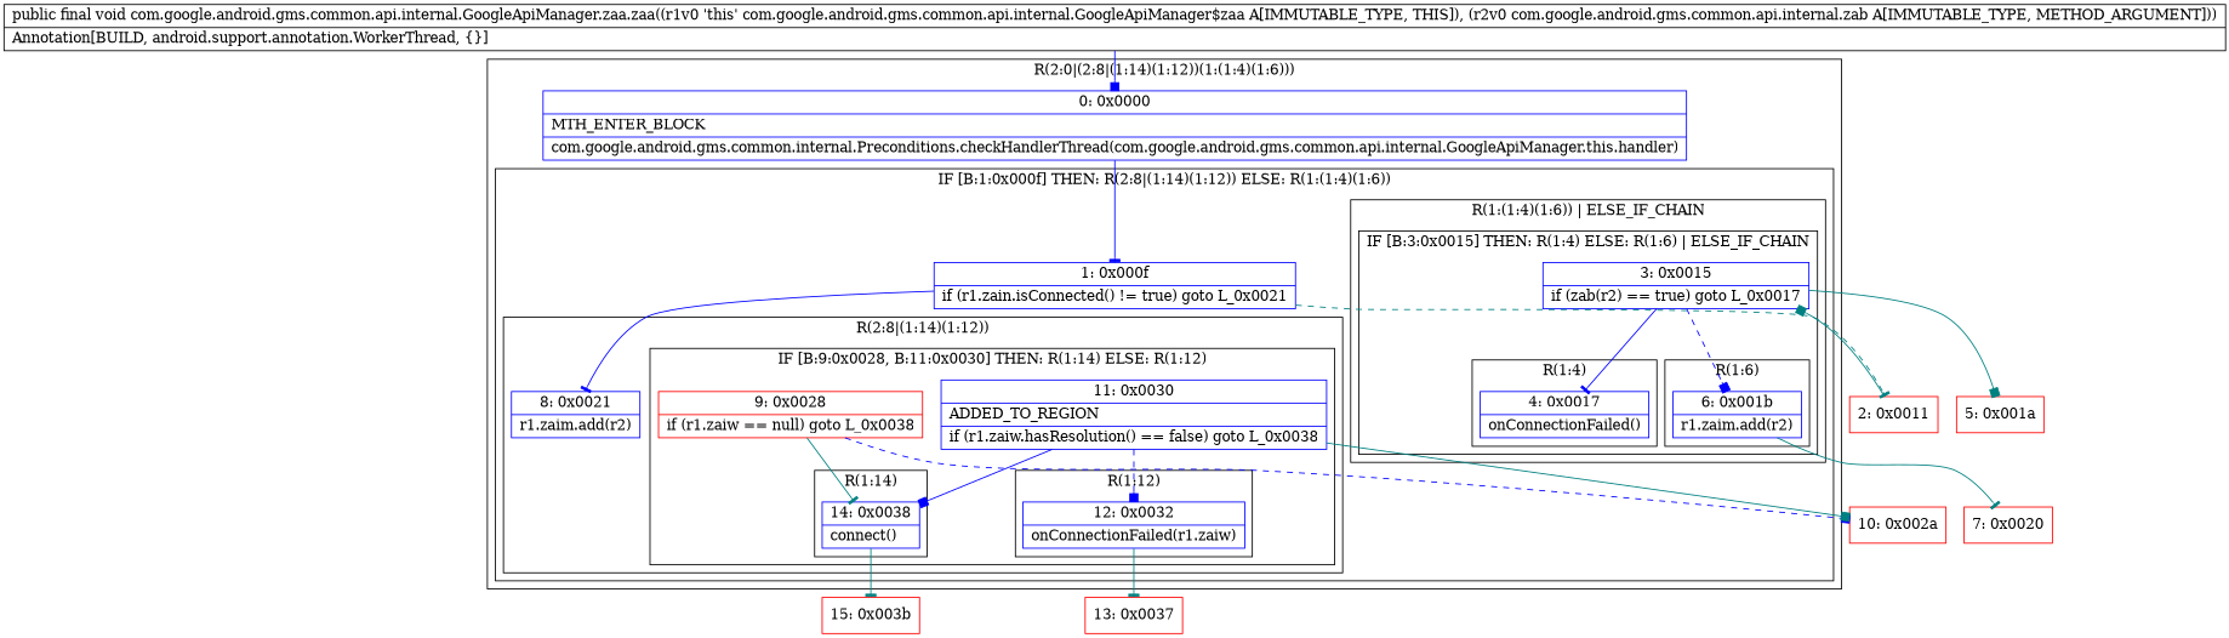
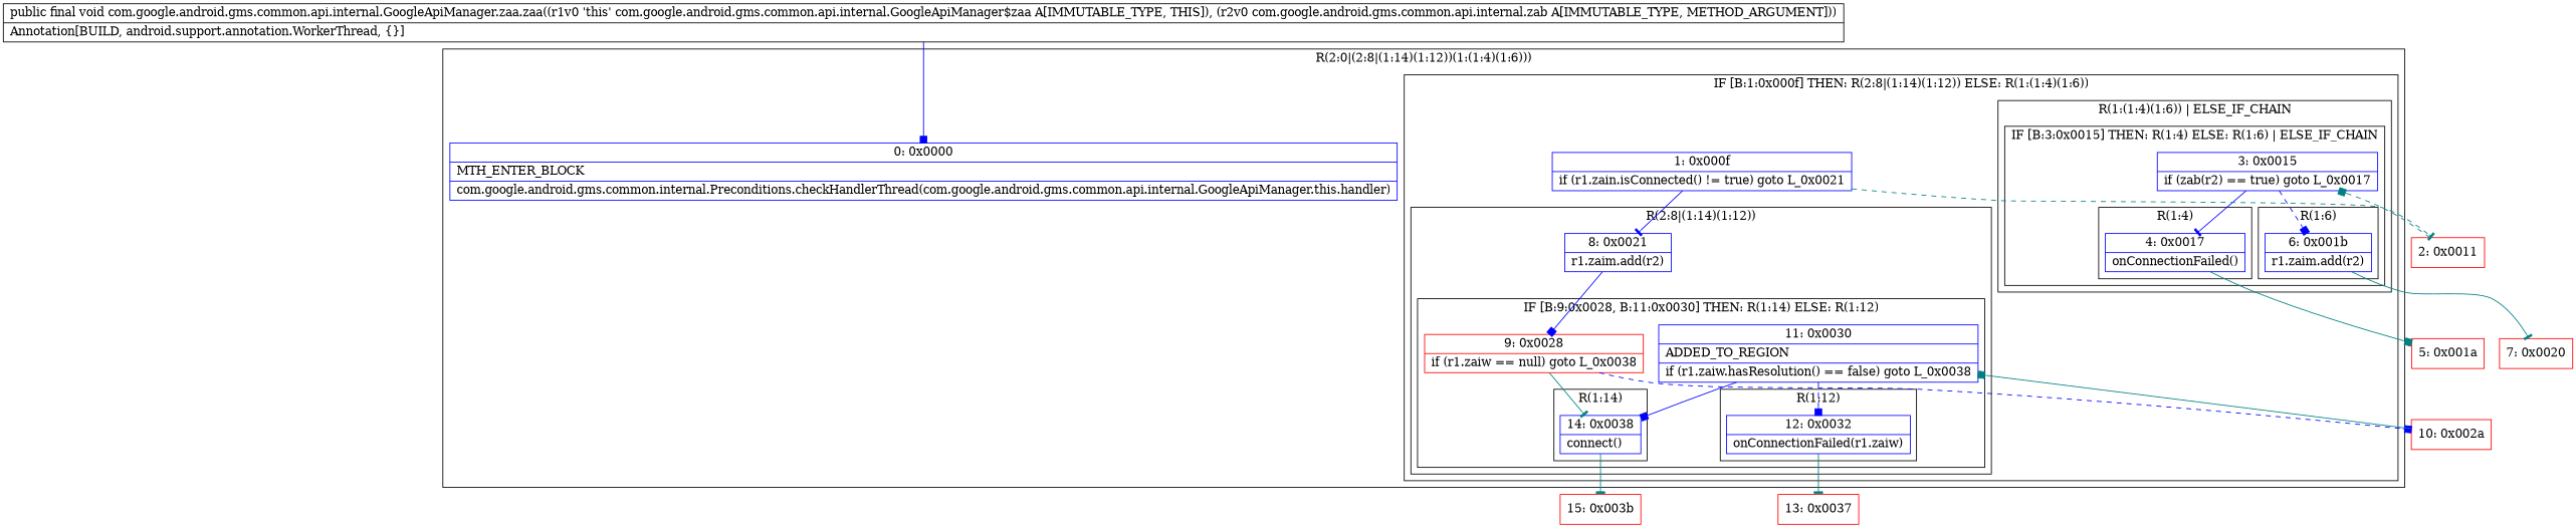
  digraph {
    node [color=blue shape=record]
    edge [arrowhead=box color=blue]
    n1 [label="{14\:\ 0x0038|connect()\l}"]
    n2 [label="{12\:\ 0x0032|onConnectionFailed(r1.zaiw)\l}"]
    n3 [color=red label="{9\:\ 0x0028|if (r1.zaiw == null) goto L_0x0038\l}"]
    n4 [label="{11\:\ 0x0030|ADDED_TO_REGION\l|if (r1.zaiw.hasResolution() == false) goto L_0x0038\l}"]
    n5 [label="{8\:\ 0x0021|r1.zaim.add(r2)\l}"]
    n6 [label="{4\:\ 0x0017|onConnectionFailed()\l}"]
    n7 [label="{6\:\ 0x001b|r1.zaim.add(r2)\l}"]
    n8 [label="{3\:\ 0x0015|if (zab(r2) == true) goto L_0x0017\l}"]
    n9 [label="{1\:\ 0x000f|if (r1.zain.isConnected() != true) goto L_0x0021\l}"]
    n10 [label="{0\:\ 0x0000|MTH_ENTER_BLOCK\l|com.google.android.gms.common.internal.Preconditions.checkHandlerThread(com.google.android.gms.common.api.internal.GoogleApiManager.this.handler)\l}"]
    n11 [color=red label="{15\:\ 0x003b}"]
    n12 [color=red label="{13\:\ 0x0037}"]
    n13 [color=red label="{10\:\ 0x002a}"]
    n14 [color=red label="{5\:\ 0x001a}"]
    n15 [color=red label="{7\:\ 0x0020}"]
    n16 [color=red label="{2\:\ 0x0011}"]
    n17 [label="{public final void com.google.android.gms.common.api.internal.GoogleApiManager.zaa.zaa((r1v0 'this' com.google.android.gms.common.api.internal.GoogleApiManager$zaa A[IMMUTABLE_TYPE, THIS]), (r2v0 com.google.android.gms.common.api.internal.zab A[IMMUTABLE_TYPE, METHOD_ARGUMENT]))  | Annotation[BUILD, android.support.annotation.WorkerThread, \{\}]\l}" color=""]
    subgraph cluster_1 {
      label="R(2:0|(2:8|(1:14)(1:12))(1:(1:4)(1:6)))"
      n10
      subgraph cluster_2 {
        label="IF [B:1:0x000f] THEN: R(2:8|(1:14)(1:12)) ELSE: R(1:(1:4)(1:6))"
        n9
        subgraph cluster_3 {
          label="R(2:8|(1:14)(1:12))"
          n5
          subgraph cluster_4 {
            label="IF [B:9:0x0028, B:11:0x0030] THEN: R(1:14) ELSE: R(1:12)"
            n3
            n4
            subgraph cluster_5 {
              label="R(1:14)"
              n1
            }
            subgraph cluster_6 {
              label="R(1:12)"
              n2
            }
          }
        }
        subgraph cluster_7 {
          label="R(1:(1:4)(1:6)) | ELSE_IF_CHAIN\l"
          subgraph cluster_8 {
            label="IF [B:3:0x0015] THEN: R(1:4) ELSE: R(1:6) | ELSE_IF_CHAIN\l"
            n8
            subgraph cluster_9 {
              label="R(1:4)"
              n6
            }
            subgraph cluster_10 {
              label="R(1:6)"
              n7
            }
          }
        }
      }
    }
    n1 -> n11 [arrowhead=tee color=teal]
    n2 -> n12 [arrowhead=tee color=teal]
    n3 -> n1 [arrowhead=tee color=teal]
    n3 -> n13 [style=dashed]
    n4 -> n1
    n4 -> n2 [style=dashed]
-   n8 -> n14 [color=teal]
+   n5 -> n3
+   n6 -> n14 [color=teal]
    n7 -> n15 [arrowhead=tee color=teal]
    n8 -> n6 [arrowhead=tee]
    n8 -> n7 [style=dashed]
    n9 -> n5 [arrowhead=tee]
    n9 -> n16 [arrowhead=tee color=teal style=dashed]
-   n10 -> n9 [arrowhead=tee]
-   n4 -> n13 [color=teal]
-   n16 -> n8 [color=teal]
+   n13 -> n4 [color=teal]
+   n16 -> n8 [color=teal style=dashed]
    n17 -> n10
  }
